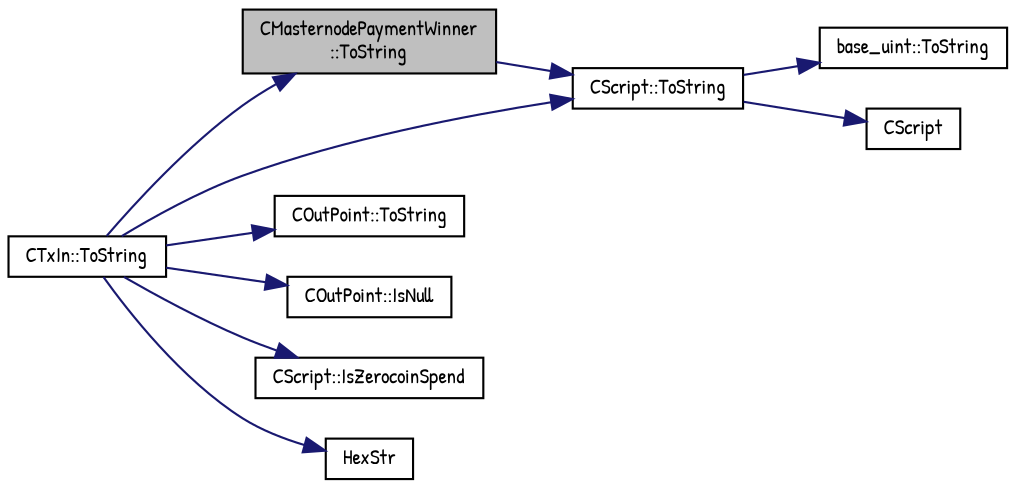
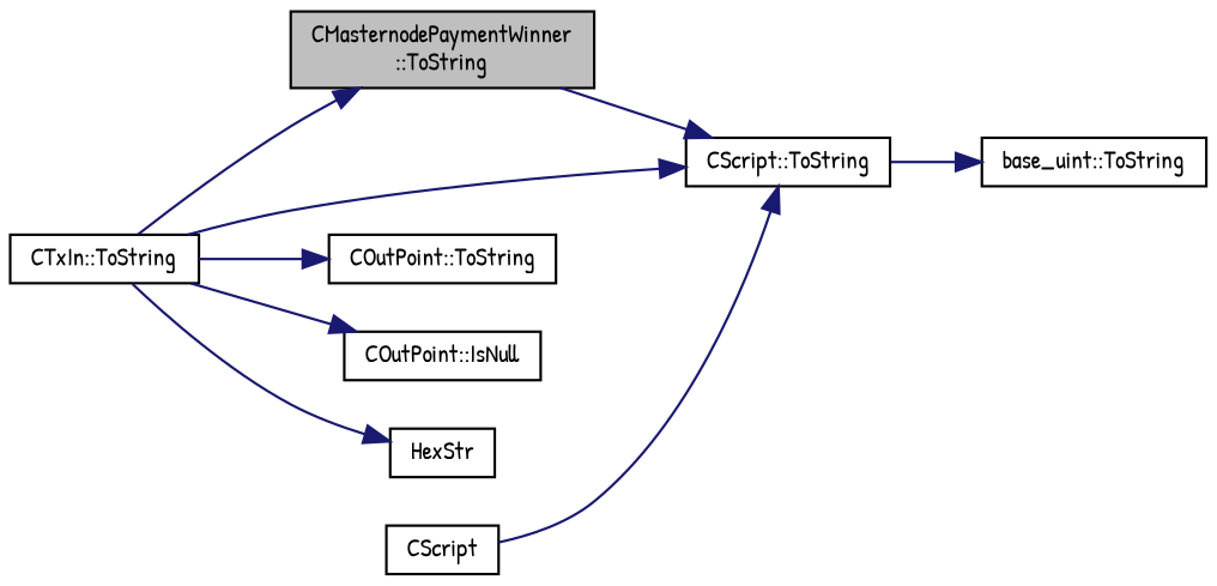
  digraph {
    fontname="Patrick Hand"
    rankdir=LR
    node [color=black fillcolor=white fontname="Patrick Hand" fontsize=10 shape=record style=filled]
    edge [color=midnightblue fontname="Patrick Hand" fontsize=10 labelfontname=Helvetica labelfontsize=10 style=solid]
    n1 [fillcolor=grey75 fontcolor=black height=0.2 label="CMasternodePaymentWinner\l::ToString" width=0.4]
    n2 [height=0.2 label="CScript::ToString" width=0.4]
    n3 [height=0.2 label="CTxIn::ToString" width=0.4]
    n4 [height=0.2 label="COutPoint::ToString" width=0.4]
    n5 [height=0.2 label="COutPoint::IsNull" width=0.4]
-   n6 [height=0.2 label="CScript::IsZerocoinSpend" width=0.4]
    n7 [height=0.2 label=HexStr width=0.4]
    n8 [height=0.2 label="base_uint::ToString" width=0.4]
    n9 [height=0.2 label=CScript width=0.4]
    n1 -> n2
    n2 -> n8
-   n2 -> n9
+   n9 -> n2
    n3 -> n1
    n3 -> n2
    n3 -> n4
    n3 -> n5
-   n3 -> n6
    n3 -> n7
  }
